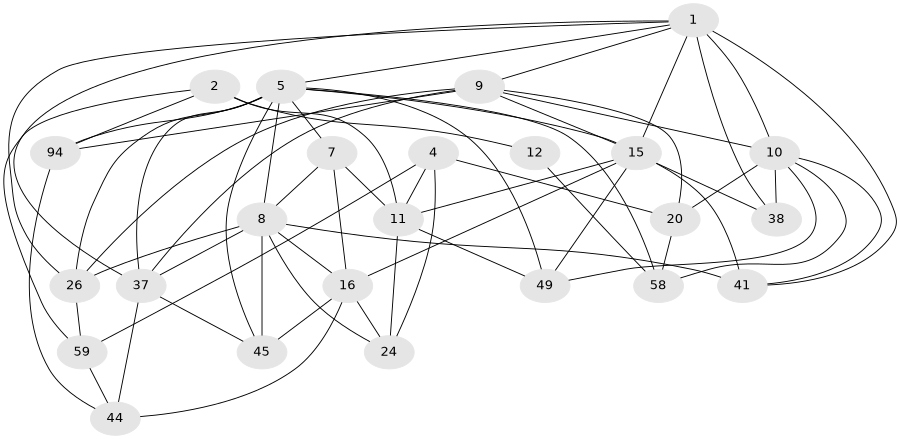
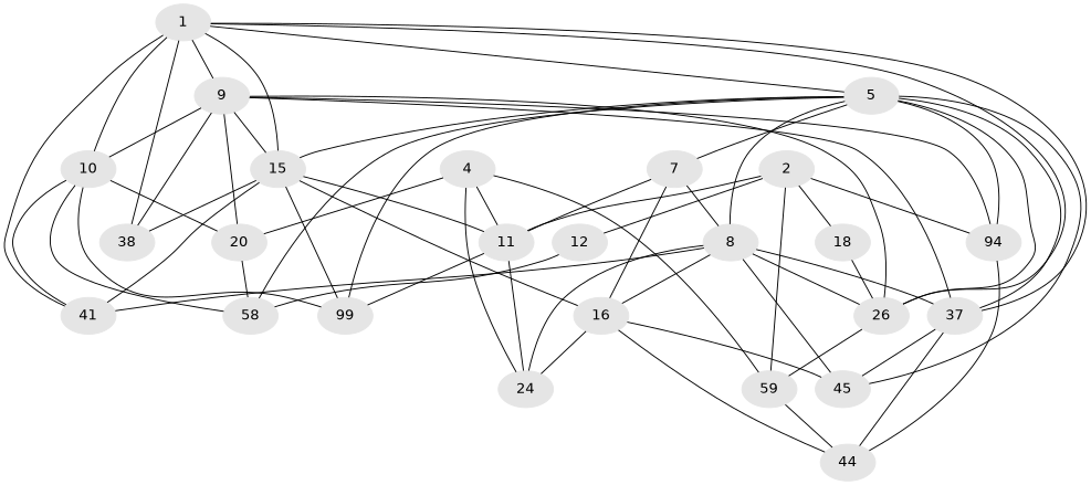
  graph {
    fontname="DejaVu Sans"
    node [color=gray90 fontname="DejaVu Sans" style=filled]
    edge [fontname="DejaVu Sans"]
    1 [super="+3+25"]
    5 [super="+19+9"]
    n3 [label=9 super="+35+42"]
    10 [super="+11"]
    15 [super="+27+40+23"]
    26 [super="+51+34"]
    37 [super="+39"]
    38
    41
    n10 [label=94 super="+32"]
    7
    8 [super="+48+50+17+22"]
    n13 [label=58]
    45 [super="+52"]
-   49
+   49 [label=99]
    20
    n17 [label=11 super="+30"]
    16 [super="+33"]
    n19 [label=59]
    44
    2 [super="+46"]
    12
+   18
    24
    4
    1 -- 5
    1 -- n3
    1 -- 10 [weight=3]
    1 -- 15
    1 -- 26
    1 -- 37
    1 -- 38
    1 -- 41
    5 -- 15
    5 -- 26 [weight=2]
    5 -- 37
    5 -- n10 [weight=2]
    5 -- 7
    5 -- 8
    5 -- n13
    5 -- 45
    5 -- 49
    n3 -- 10
    n3 -- 15
    n3 -- 26
    n3 -- 37
    n3 -- n10 [weight=2]
    n3 -- 20
-   10 -- 38 [weight=2]
+   n3 -- 38 [weight=2]
    10 -- 41
    10 -- n13
    10 -- 49
    10 -- 20
    15 -- 38
    15 -- 41
    15 -- 49
    15 -- n17
    15 -- 16
    26 -- n19
    37 -- 45
    37 -- 44
    n10 -- 44
    7 -- 8
    7 -- n17
    7 -- 16
    8 -- 26
    8 -- 37
    8 -- 41
    8 -- 45 [weight=3]
    8 -- 16
    8 -- 24
    20 -- n13
    n17 -- 49
    n17 -- 24
    16 -- 45
    16 -- 44
    16 -- 24
    n19 -- 44
    2 -- n10
    2 -- n17
    2 -- n19
    2 -- 12 [weight=2]
+   2 -- 18
    12 -- n13
+   18 -- 26 [weight=2]
    4 -- 20
    4 -- n17
    4 -- n19
    4 -- 24
  }
